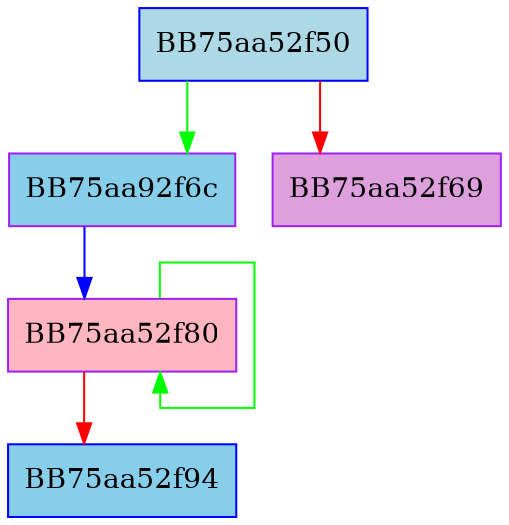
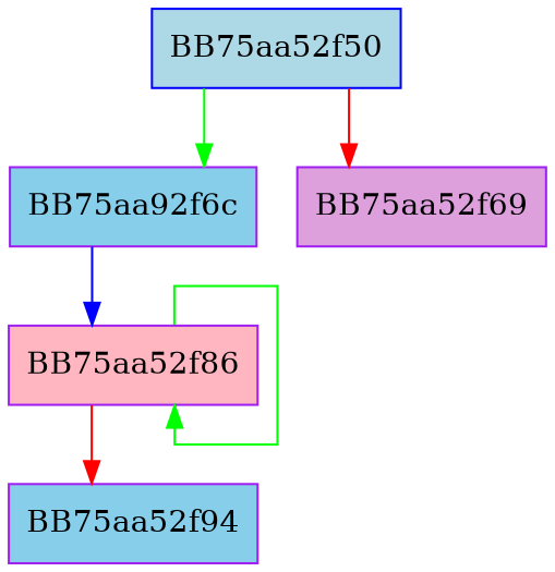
  digraph {
    splines=ortho
    node [color=purple fillcolor=skyblue shape=box style=filled]
    edge [color=green]
    n1 [color=blue fillcolor=lightblue label=BB75aa52f50]
    n2 [label=BB75aa92f6c]
    BB75aa52f69 [fillcolor=plum]
-   BB75aa52f80 [fillcolor=lightpink]
-   BB75aa52f94 [color=blue]
+   BB75aa52f80 [fillcolor=lightpink label=BB75aa52f86]
+   BB75aa52f94
    n1 -> n2
    n1 -> BB75aa52f69 [color=red]
    n2 -> BB75aa52f80 [color=blue]
    BB75aa52f80 -> BB75aa52f80
    BB75aa52f80 -> BB75aa52f94 [color=red]
  }
